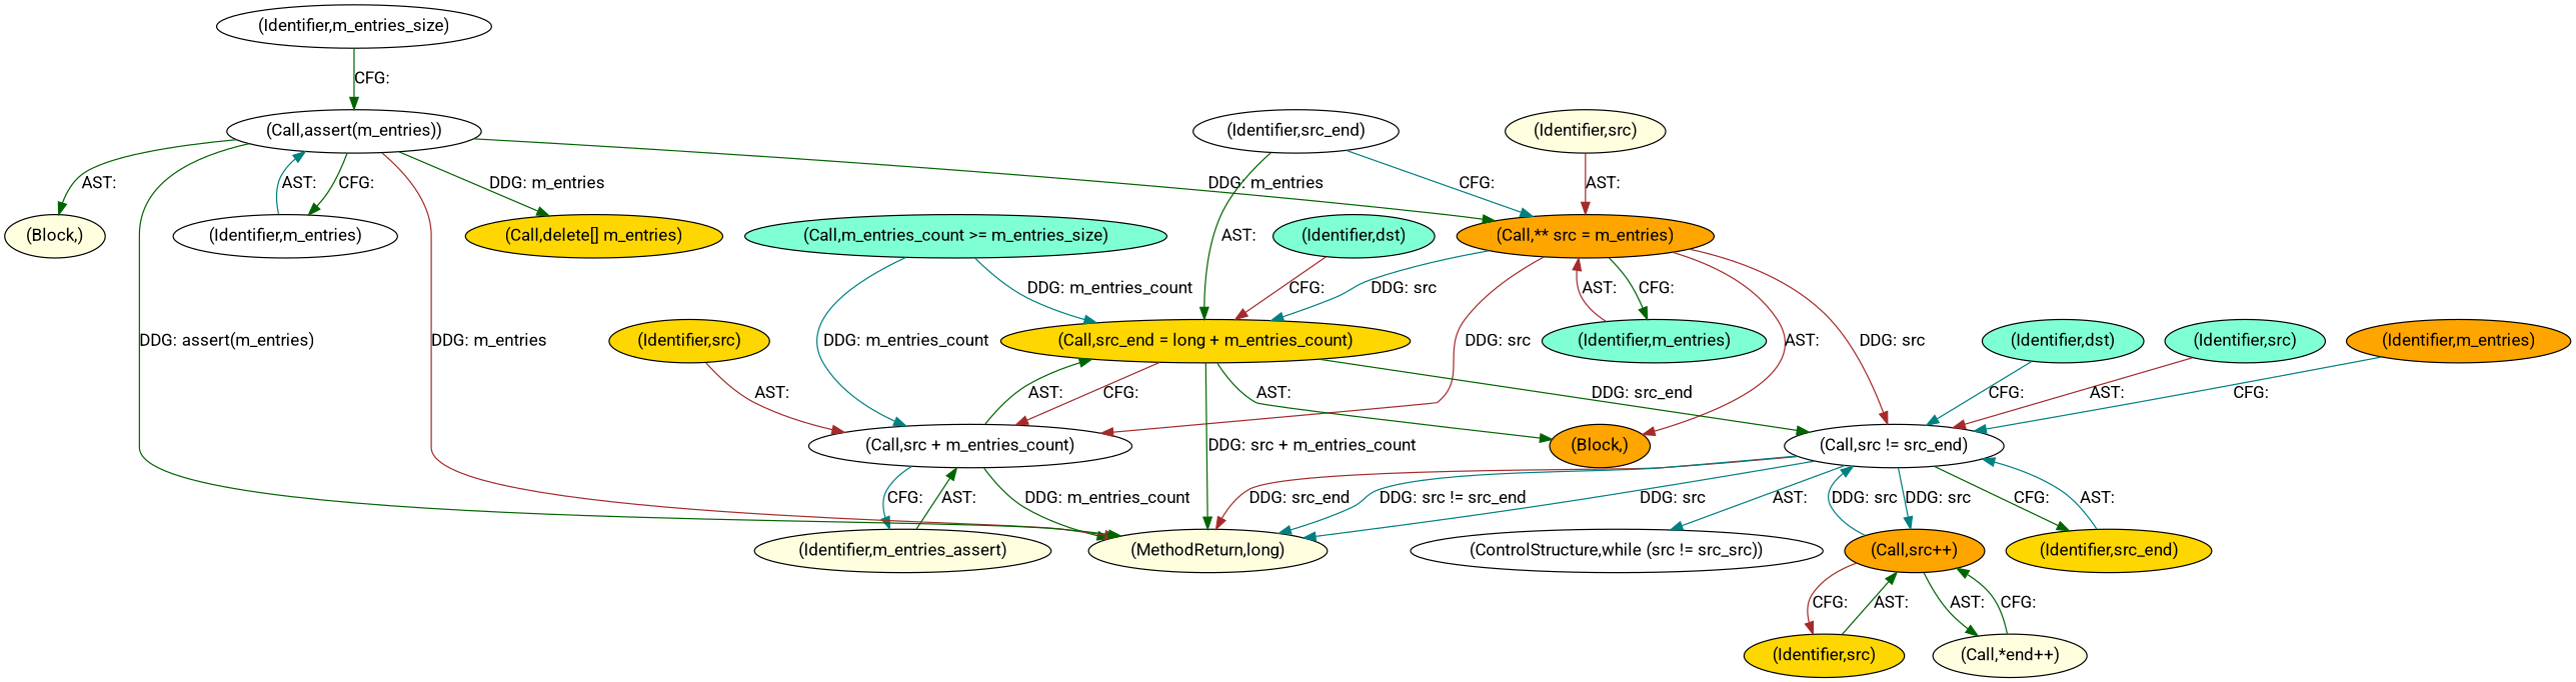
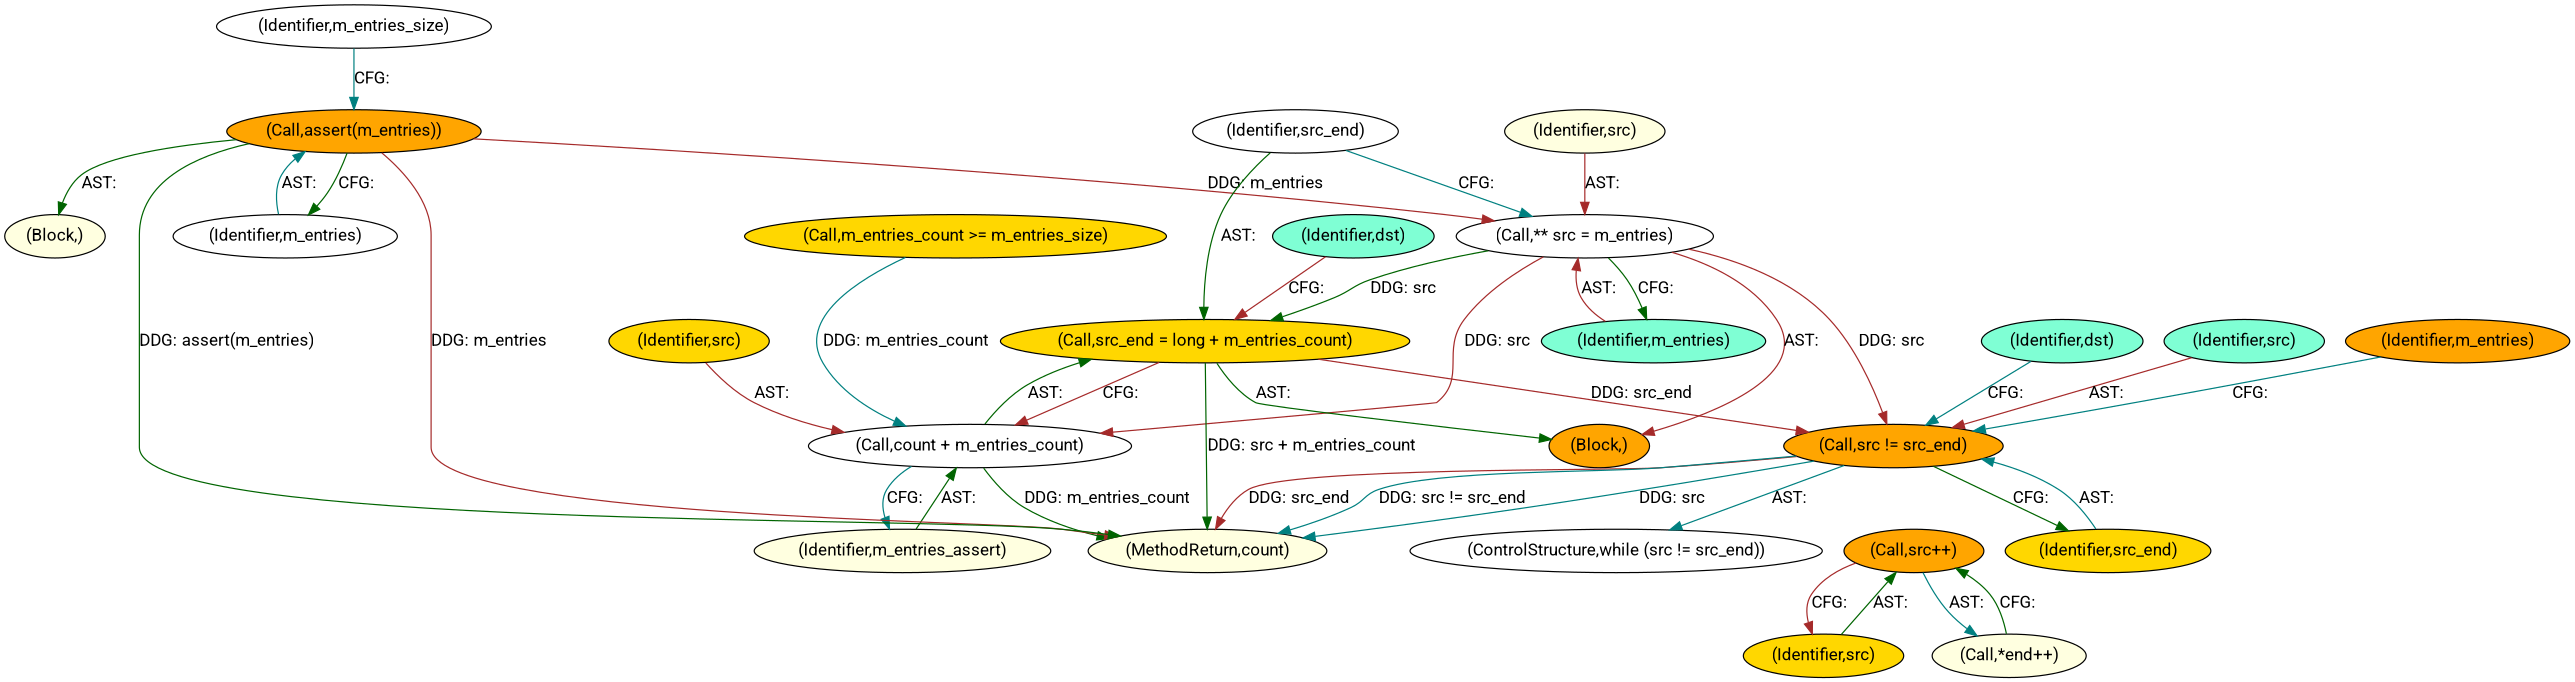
  digraph {
    fontname=Roboto
    node [fillcolor=gold fontname=Roboto style=filled]
    edge [color=darkgreen fontname=Roboto]
-   n1 [fillcolor=orange label="(Call,** src = m_entries)"]
+   n1 [fillcolor=white label="(Call,** src = m_entries)"]
    n2 [label="(Call,src_end = long + m_entries_count)"]
-   n3 [fillcolor=white label="(Call,src != src_end)"]
-   n4 [fillcolor=white label="(Call,src + m_entries_count)"]
+   n3 [fillcolor=orange label="(Call,src != src_end)"]
+   n4 [fillcolor=white label="(Call,count + m_entries_count)"]
    n5 [fillcolor=aquamarine label="(Identifier,m_entries)"]
    n6 [fillcolor=orange label="(Block,)"]
-   n7 [fillcolor=lightyellow label="(MethodReturn,long)"]
+   n7 [fillcolor=lightyellow label="(MethodReturn,count)"]
    n8 [fillcolor=orange label="(Call,src++)"]
-   n9 [fillcolor=white label="(ControlStructure,while (src != src_src))"]
+   n9 [fillcolor=white label="(ControlStructure,while (src != src_end))"]
    n10 [label="(Identifier,src_end)"]
    n11 [fillcolor=lightyellow label="(Identifier,m_entries_assert)"]
-   n12 [fillcolor=white label="(Call,assert(m_entries))"]
-   n13 [label="(Call,delete[] m_entries)"]
+   n12 [fillcolor=orange label="(Call,assert(m_entries))"]
    n14 [fillcolor=white label="(Identifier,m_entries)"]
    n15 [fillcolor=lightyellow label="(Block,)"]
    n16 [label="(Identifier,src)"]
    n17 [fillcolor=lightyellow label="(Call,*end++)"]
    n18 [fillcolor=lightyellow label="(Identifier,src)"]
    n19 [fillcolor=aquamarine label="(Identifier,dst)"]
    n20 [label="(Identifier,src)"]
    n21 [fillcolor=white label="(Identifier,src_end)"]
    n22 [fillcolor=white label="(Identifier,m_entries_size)"]
    n23 [fillcolor=aquamarine label="(Identifier,src)"]
    n24 [fillcolor=aquamarine label="(Identifier,dst)"]
    n25 [fillcolor=orange label="(Identifier,m_entries)"]
-   n26 [fillcolor=aquamarine label="(Call,m_entries_count >= m_entries_size)"]
-   n1 -> n2 [color=teal label="DDG: src"]
+   n26 [label="(Call,m_entries_count >= m_entries_size)"]
+   n1 -> n2 [label="DDG: src"]
    n1 -> n3 [color=brown label="DDG: src"]
    n1 -> n4 [color=brown label="DDG: src"]
    n1 -> n5 [label="CFG: "]
    n1 -> n6 [color=brown label="AST: "]
-   n2 -> n3 [label="DDG: src_end"]
+   n2 -> n3 [color=brown label="DDG: src_end"]
    n2 -> n4 [color=brown label="CFG: "]
    n2 -> n6 [label="AST: "]
    n2 -> n7 [label="DDG: src + m_entries_count"]
    n3 -> n7 [color=brown label="DDG: src_end"]
    n3 -> n7 [color=teal label="DDG: src != src_end"]
    n3 -> n7 [color=teal label="DDG: src"]
-   n3 -> n8 [color=teal label="DDG: src"]
    n3 -> n9 [color=teal label="AST: "]
    n3 -> n10 [label="CFG: "]
    n4 -> n2 [label="AST: "]
    n4 -> n7 [label="DDG: m_entries_count"]
    n4 -> n11 [color=teal label="CFG: "]
    n5 -> n1 [color=brown label="AST: "]
-   n8 -> n3 [color=teal label="DDG: src"]
    n8 -> n16 [color=brown label="CFG: "]
-   n8 -> n17 [label="AST: "]
+   n8 -> n17 [color=teal label="AST: "]
    n10 -> n3 [color=teal label="AST: "]
    n11 -> n4 [label="AST: "]
-   n12 -> n1 [label="DDG: m_entries"]
+   n12 -> n1 [color=brown label="DDG: m_entries"]
    n12 -> n7 [color=brown label="DDG: m_entries"]
    n12 -> n7 [label="DDG: assert(m_entries)"]
-   n12 -> n13 [label="DDG: m_entries"]
    n12 -> n14 [label="CFG: "]
    n12 -> n15 [label="AST: "]
    n14 -> n12 [color=teal label="AST: "]
    n16 -> n8 [label="AST: "]
    n17 -> n8 [label="CFG: "]
    n18 -> n1 [color=brown label="AST: "]
    n19 -> n3 [color=teal label="CFG: "]
    n20 -> n4 [color=brown label="AST: "]
    n21 -> n1 [color=teal label="CFG: "]
    n21 -> n2 [label="AST: "]
-   n22 -> n12 [label="CFG: "]
+   n22 -> n12 [color=teal label="CFG: "]
    n23 -> n3 [color=brown label="AST: "]
    n24 -> n2 [color=brown label="CFG: "]
    n25 -> n3 [color=teal label="CFG: "]
-   n26 -> n2 [color=teal label="DDG: m_entries_count"]
    n26 -> n4 [color=teal label="DDG: m_entries_count"]
  }
